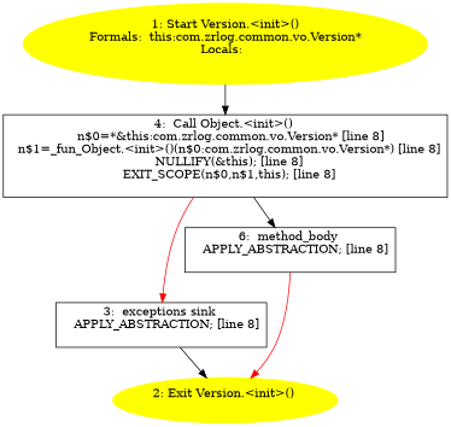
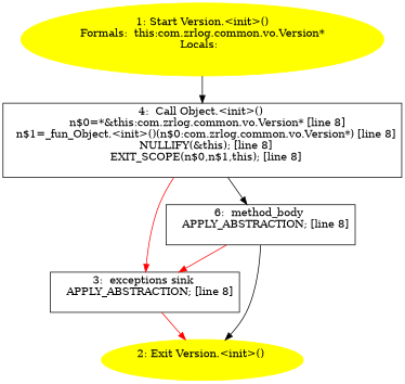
  digraph {
    node [shape=box]
    n1 [color=yellow label="1: Start Version.<init>()\nFormals:  this:com.zrlog.common.vo.Version*\nLocals:  \n  " style=filled shape=""]
    n2 [label="4:  Call Object.<init>() \n   n$0=*&this:com.zrlog.common.vo.Version* [line 8]\n  n$1=_fun_Object.<init>()(n$0:com.zrlog.common.vo.Version*) [line 8]\n  NULLIFY(&this); [line 8]\n  EXIT_SCOPE(n$0,n$1,this); [line 8]\n "]
    n3 [label="3:  exceptions sink \n   APPLY_ABSTRACTION; [line 8]\n "]
    n4 [label="6:  method_body \n   APPLY_ABSTRACTION; [line 8]\n "]
    n5 [color=yellow label="2: Exit Version.<init>() \n  " style=filled shape=""]
    n1 -> n2
    n2 -> n3 [color=red]
    n2 -> n4
-   n3 -> n5
-   n4 -> n5 [color=red]
+   n3 -> n5 [color=red]
+   n4 -> n3 [color=red]
+   n4 -> n5
  }
